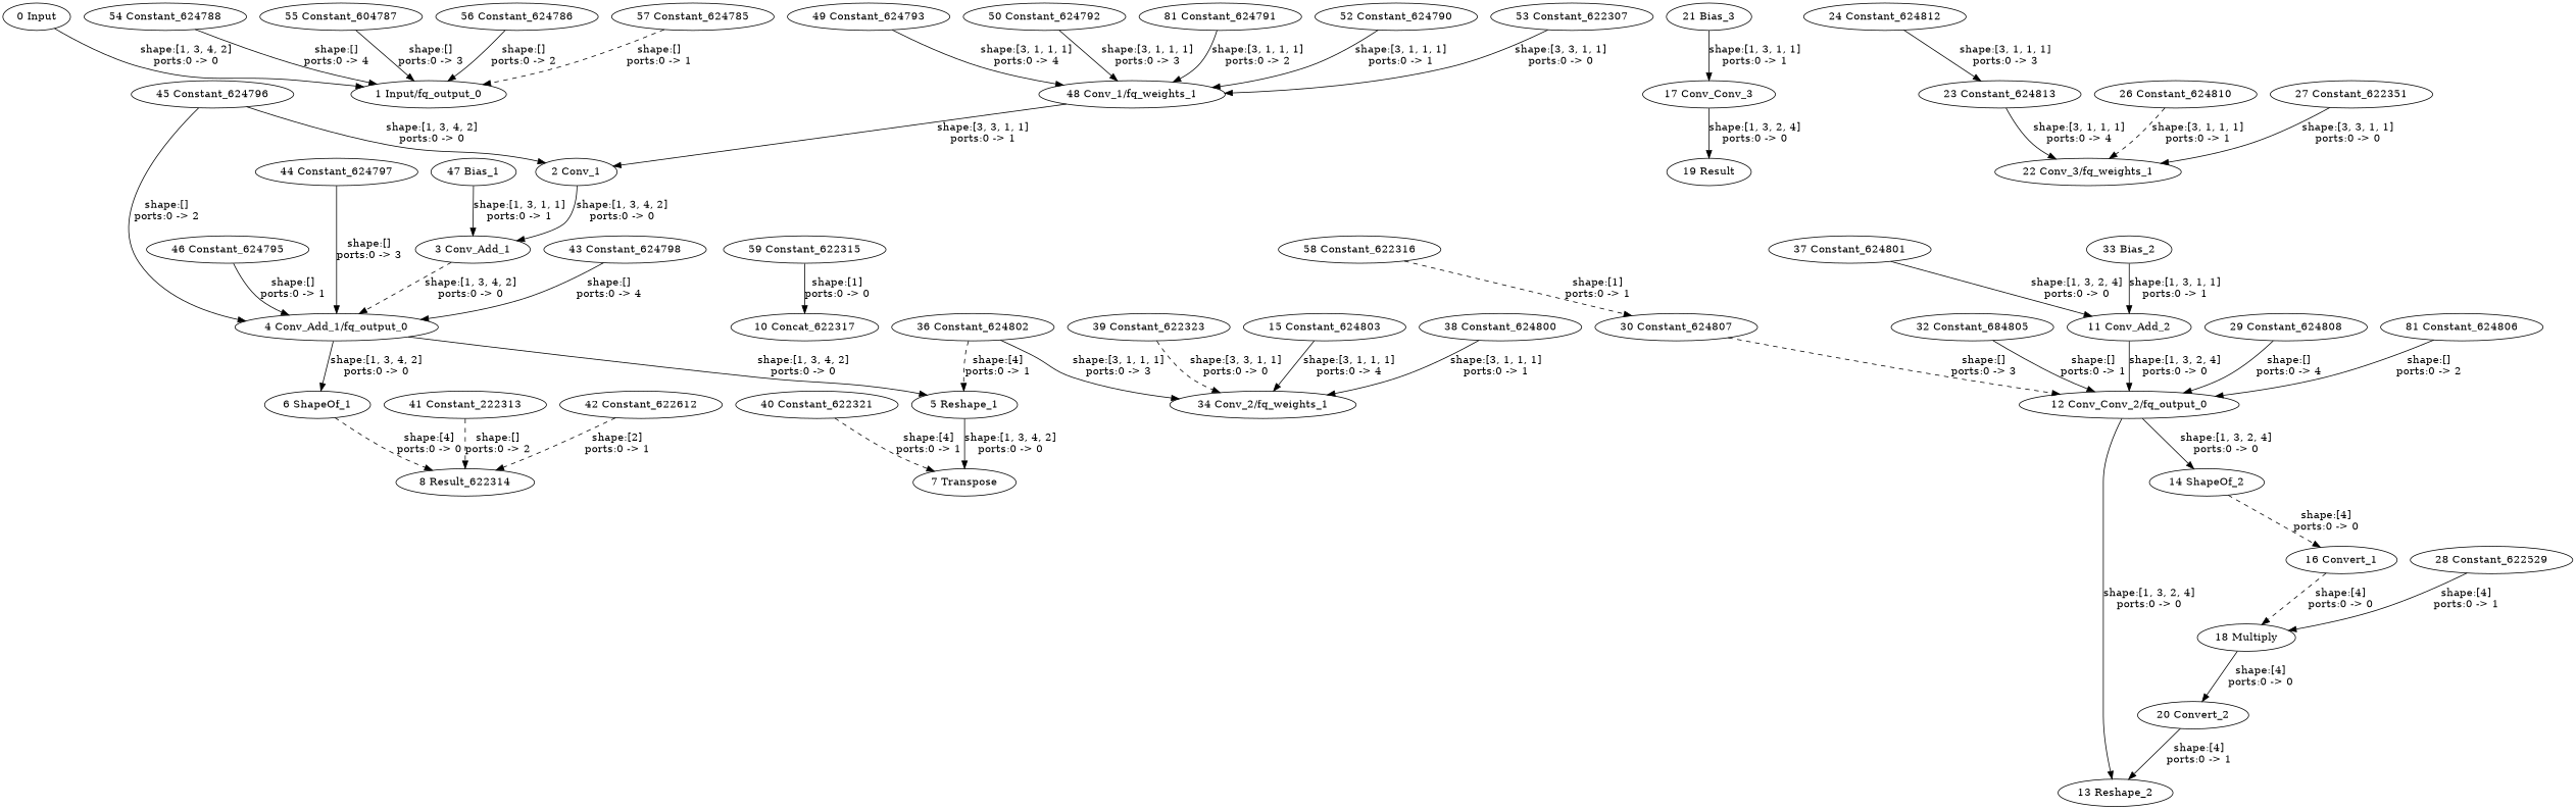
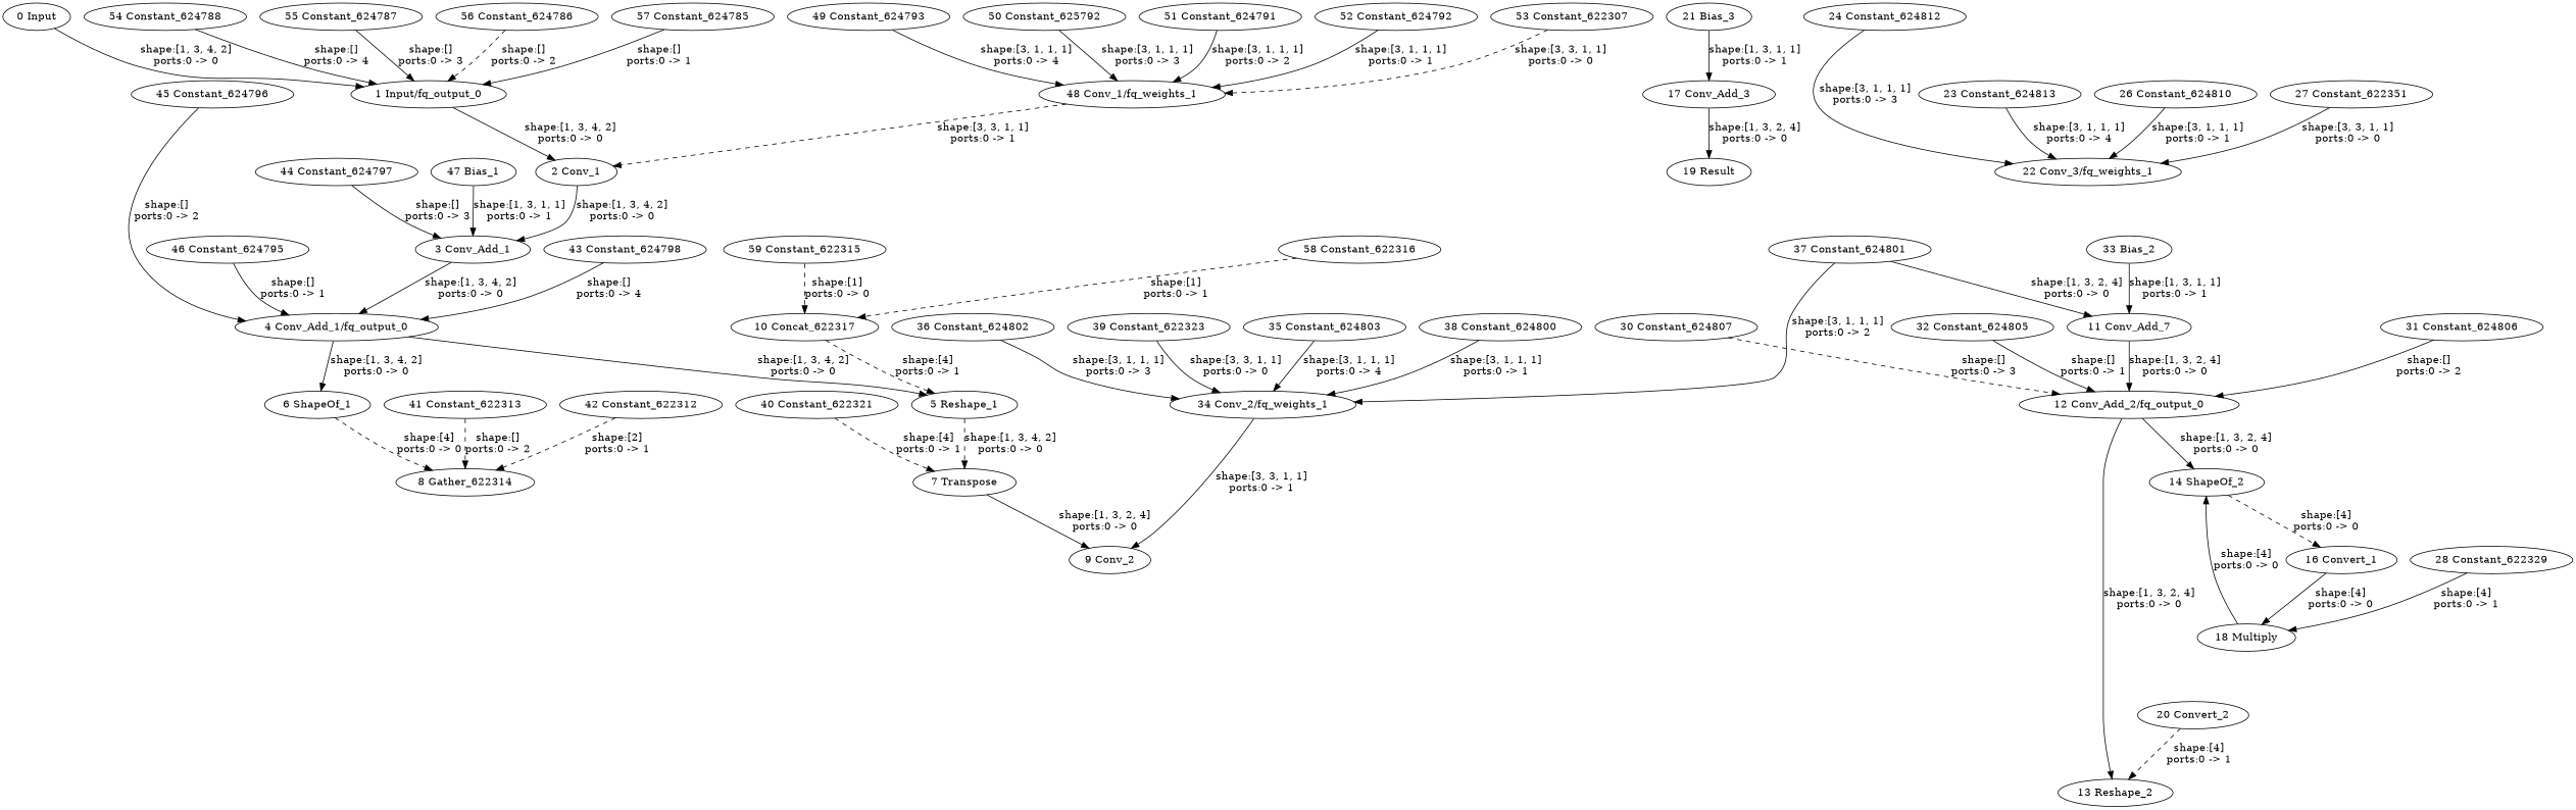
  strict digraph {
    node [type=Constant]
    edge [style=solid]
    "0 Input" [type=Parameter]
    "1 Input/fq_output_0" [type=FakeQuantize]
    "2 Conv_1" [type=Convolution]
    "3 Conv_Add_1" [type=Add]
    "4 Conv_Add_1/fq_output_0" [type=FakeQuantize]
    "5 Reshape_1" [type=Reshape]
    "6 ShapeOf_1" [type=ShapeOf]
    "7 Transpose" [type=Transpose]
-   "8 Gather_622314" [type=Gather label="8 Result_622314"]
+   "8 Gather_622314" [type=Gather]
+   "9 Conv_2" [type=Convolution]
    "10 Concat_622317" [type=Concat]
-   "11 Conv_Add_2" [type=Add]
-   "12 Conv_Add_2/fq_output_0" [type=FakeQuantize label="12 Conv_Conv_2/fq_output_0"]
+   "11 Conv_Add_2" [type=Add label="11 Conv_Add_7"]
+   "12 Conv_Add_2/fq_output_0" [type=FakeQuantize]
    "13 Reshape_2" [type=Reshape]
    "14 ShapeOf_2" [type=ShapeOf]
    "16 Convert_1" [type=Convert]
    "18 Multiply" [type=Multiply]
-   "17 Conv_Add_3" [type=Add label="17 Conv_Conv_3"]
+   "17 Conv_Add_3" [type=Add]
    "19 Result" [type=Result]
    "20 Convert_2" [type=Convert]
    "21 Bias_3"
    "22 Conv_3/fq_weights_1" [type=FakeQuantize]
    "23 Constant_624813"
    "24 Constant_624812"
    "26 Constant_624810"
    "27 Constant_622351"
-   "28 Constant_622329" [label="28 Constant_622529"]
-   "29 Constant_624808"
+   "28 Constant_622329"
    "30 Constant_624807"
-   "31 Constant_624806" [label="81 Constant_624806"]
-   "32 Constant_624805" [label="32 Constant_684805"]
+   "31 Constant_624806"
+   "32 Constant_624805"
    "33 Bias_2"
    "34 Conv_2/fq_weights_1" [type=FakeQuantize]
-   "35 Constant_624803" [label="15 Constant_624803"]
+   "35 Constant_624803"
    "36 Constant_624802"
    "37 Constant_624801"
    "38 Constant_624800"
    "39 Constant_622323"
    "40 Constant_622321"
-   "41 Constant_622313" [label="41 Constant_222313"]
-   "42 Constant_622312" [label="42 Constant_622612"]
+   "41 Constant_622313"
+   "42 Constant_622312"
    "43 Constant_624798"
    "44 Constant_624797"
    "45 Constant_624796"
    "46 Constant_624795"
    "47 Bias_1"
    "48 Conv_1/fq_weights_1" [type=FakeQuantize]
    "49 Constant_624793"
-   "50 Constant_624792"
-   "51 Constant_624791" [label="81 Constant_624791"]
-   "52 Constant_624790"
+   "50 Constant_624792" [label="50 Constant_625792"]
+   "51 Constant_624791"
+   "52 Constant_624790" [label="52 Constant_624792"]
    "53 Constant_622307"
    "54 Constant_624788"
-   "55 Constant_624787" [label="55 Constant_604787"]
+   "55 Constant_624787"
    "56 Constant_624786"
    "57 Constant_624785"
    "58 Constant_622316"
    "59 Constant_622315"
    "0 Input" -> "1 Input/fq_output_0" [label="shape:[1, 3, 4, 2]\nports:0 -> 0"]
-   "45 Constant_624796" -> "2 Conv_1" [label="shape:[1, 3, 4, 2]\nports:0 -> 0"]
+   "1 Input/fq_output_0" -> "2 Conv_1" [label="shape:[1, 3, 4, 2]\nports:0 -> 0"]
    "2 Conv_1" -> "3 Conv_Add_1" [label="shape:[1, 3, 4, 2]\nports:0 -> 0"]
-   "3 Conv_Add_1" -> "4 Conv_Add_1/fq_output_0" [label="shape:[1, 3, 4, 2]\nports:0 -> 0" style=dashed]
+   "3 Conv_Add_1" -> "4 Conv_Add_1/fq_output_0" [label="shape:[1, 3, 4, 2]\nports:0 -> 0"]
    "4 Conv_Add_1/fq_output_0" -> "5 Reshape_1" [label="shape:[1, 3, 4, 2]\nports:0 -> 0"]
    "4 Conv_Add_1/fq_output_0" -> "6 ShapeOf_1" [label="shape:[1, 3, 4, 2]\nports:0 -> 0"]
-   "5 Reshape_1" -> "7 Transpose" [label="shape:[1, 3, 4, 2]\nports:0 -> 0"]
+   "5 Reshape_1" -> "7 Transpose" [label="shape:[1, 3, 4, 2]\nports:0 -> 0" style=dashed]
    "6 ShapeOf_1" -> "8 Gather_622314" [label="shape:[4]\nports:0 -> 0" style=dashed]
-   "36 Constant_624802" -> "5 Reshape_1" [label="shape:[4]\nports:0 -> 1" style=dashed]
+   "7 Transpose" -> "9 Conv_2" [label="shape:[1, 3, 2, 4]\nports:0 -> 0"]
+   "10 Concat_622317" -> "5 Reshape_1" [label="shape:[4]\nports:0 -> 1" style=dashed]
    "11 Conv_Add_2" -> "12 Conv_Add_2/fq_output_0" [label="shape:[1, 3, 2, 4]\nports:0 -> 0"]
    "12 Conv_Add_2/fq_output_0" -> "13 Reshape_2" [label="shape:[1, 3, 2, 4]\nports:0 -> 0"]
    "12 Conv_Add_2/fq_output_0" -> "14 ShapeOf_2" [label="shape:[1, 3, 2, 4]\nports:0 -> 0"]
    "14 ShapeOf_2" -> "16 Convert_1" [label="shape:[4]\nports:0 -> 0" style=dashed]
-   "16 Convert_1" -> "18 Multiply" [label="shape:[4]\nports:0 -> 0" style=dashed]
-   "18 Multiply" -> "20 Convert_2" [label="shape:[4]\nports:0 -> 0"]
+   "16 Convert_1" -> "18 Multiply" [label="shape:[4]\nports:0 -> 0"]
+   "18 Multiply" -> "14 ShapeOf_2" [label="shape:[4]\nports:0 -> 0"]
    "17 Conv_Add_3" -> "19 Result" [label="shape:[1, 3, 2, 4]\nports:0 -> 0"]
-   "20 Convert_2" -> "13 Reshape_2" [label="shape:[4]\nports:0 -> 1"]
+   "20 Convert_2" -> "13 Reshape_2" [label="shape:[4]\nports:0 -> 1" style=dashed]
    "21 Bias_3" -> "17 Conv_Add_3" [label="shape:[1, 3, 1, 1]\nports:0 -> 1"]
    "23 Constant_624813" -> "22 Conv_3/fq_weights_1" [label="shape:[3, 1, 1, 1]\nports:0 -> 4"]
-   "24 Constant_624812" -> "23 Constant_624813" [label="shape:[3, 1, 1, 1]\nports:0 -> 3"]
-   "26 Constant_624810" -> "22 Conv_3/fq_weights_1" [label="shape:[3, 1, 1, 1]\nports:0 -> 1" style=dashed]
+   "24 Constant_624812" -> "22 Conv_3/fq_weights_1" [label="shape:[3, 1, 1, 1]\nports:0 -> 3"]
+   "26 Constant_624810" -> "22 Conv_3/fq_weights_1" [label="shape:[3, 1, 1, 1]\nports:0 -> 1"]
    "27 Constant_622351" -> "22 Conv_3/fq_weights_1" [label="shape:[3, 3, 1, 1]\nports:0 -> 0"]
    "28 Constant_622329" -> "18 Multiply" [label="shape:[4]\nports:0 -> 1"]
-   "29 Constant_624808" -> "12 Conv_Add_2/fq_output_0" [label="shape:[]\nports:0 -> 4"]
    "30 Constant_624807" -> "12 Conv_Add_2/fq_output_0" [label="shape:[]\nports:0 -> 3" style=dashed]
    "31 Constant_624806" -> "12 Conv_Add_2/fq_output_0" [label="shape:[]\nports:0 -> 2"]
    "32 Constant_624805" -> "12 Conv_Add_2/fq_output_0" [label="shape:[]\nports:0 -> 1"]
    "33 Bias_2" -> "11 Conv_Add_2" [label="shape:[1, 3, 1, 1]\nports:0 -> 1"]
+   "34 Conv_2/fq_weights_1" -> "9 Conv_2" [label="shape:[3, 3, 1, 1]\nports:0 -> 1"]
    "35 Constant_624803" -> "34 Conv_2/fq_weights_1" [label="shape:[3, 1, 1, 1]\nports:0 -> 4"]
    "36 Constant_624802" -> "34 Conv_2/fq_weights_1" [label="shape:[3, 1, 1, 1]\nports:0 -> 3"]
    "37 Constant_624801" -> "11 Conv_Add_2" [label="shape:[1, 3, 2, 4]\nports:0 -> 0"]
+   "37 Constant_624801" -> "34 Conv_2/fq_weights_1" [label="shape:[3, 1, 1, 1]\nports:0 -> 2"]
    "38 Constant_624800" -> "34 Conv_2/fq_weights_1" [label="shape:[3, 1, 1, 1]\nports:0 -> 1"]
-   "39 Constant_622323" -> "34 Conv_2/fq_weights_1" [label="shape:[3, 3, 1, 1]\nports:0 -> 0" style=dashed]
+   "39 Constant_622323" -> "34 Conv_2/fq_weights_1" [label="shape:[3, 3, 1, 1]\nports:0 -> 0"]
    "40 Constant_622321" -> "7 Transpose" [label="shape:[4]\nports:0 -> 1" style=dashed]
    "41 Constant_622313" -> "8 Gather_622314" [label="shape:[]\nports:0 -> 2" style=dashed]
    "42 Constant_622312" -> "8 Gather_622314" [label="shape:[2]\nports:0 -> 1" style=dashed]
    "43 Constant_624798" -> "4 Conv_Add_1/fq_output_0" [label="shape:[]\nports:0 -> 4"]
-   "44 Constant_624797" -> "4 Conv_Add_1/fq_output_0" [label="shape:[]\nports:0 -> 3"]
+   "44 Constant_624797" -> "3 Conv_Add_1" [label="shape:[]\nports:0 -> 3"]
    "45 Constant_624796" -> "4 Conv_Add_1/fq_output_0" [label="shape:[]\nports:0 -> 2"]
    "46 Constant_624795" -> "4 Conv_Add_1/fq_output_0" [label="shape:[]\nports:0 -> 1"]
    "47 Bias_1" -> "3 Conv_Add_1" [label="shape:[1, 3, 1, 1]\nports:0 -> 1"]
-   "48 Conv_1/fq_weights_1" -> "2 Conv_1" [label="shape:[3, 3, 1, 1]\nports:0 -> 1"]
+   "48 Conv_1/fq_weights_1" -> "2 Conv_1" [label="shape:[3, 3, 1, 1]\nports:0 -> 1" style=dashed]
    "49 Constant_624793" -> "48 Conv_1/fq_weights_1" [label="shape:[3, 1, 1, 1]\nports:0 -> 4"]
    "50 Constant_624792" -> "48 Conv_1/fq_weights_1" [label="shape:[3, 1, 1, 1]\nports:0 -> 3"]
    "51 Constant_624791" -> "48 Conv_1/fq_weights_1" [label="shape:[3, 1, 1, 1]\nports:0 -> 2"]
    "52 Constant_624790" -> "48 Conv_1/fq_weights_1" [label="shape:[3, 1, 1, 1]\nports:0 -> 1"]
-   "53 Constant_622307" -> "48 Conv_1/fq_weights_1" [label="shape:[3, 3, 1, 1]\nports:0 -> 0"]
+   "53 Constant_622307" -> "48 Conv_1/fq_weights_1" [label="shape:[3, 3, 1, 1]\nports:0 -> 0" style=dashed]
    "54 Constant_624788" -> "1 Input/fq_output_0" [label="shape:[]\nports:0 -> 4"]
    "55 Constant_624787" -> "1 Input/fq_output_0" [label="shape:[]\nports:0 -> 3"]
-   "56 Constant_624786" -> "1 Input/fq_output_0" [label="shape:[]\nports:0 -> 2"]
-   "57 Constant_624785" -> "1 Input/fq_output_0" [label="shape:[]\nports:0 -> 1" style=dashed]
-   "58 Constant_622316" -> "30 Constant_624807" [label="shape:[1]\nports:0 -> 1" style=dashed]
-   "59 Constant_622315" -> "10 Concat_622317" [label="shape:[1]\nports:0 -> 0"]
+   "56 Constant_624786" -> "1 Input/fq_output_0" [label="shape:[]\nports:0 -> 2" style=dashed]
+   "57 Constant_624785" -> "1 Input/fq_output_0" [label="shape:[]\nports:0 -> 1"]
+   "58 Constant_622316" -> "10 Concat_622317" [label="shape:[1]\nports:0 -> 1" style=dashed]
+   "59 Constant_622315" -> "10 Concat_622317" [label="shape:[1]\nports:0 -> 0" style=dashed]
  }
